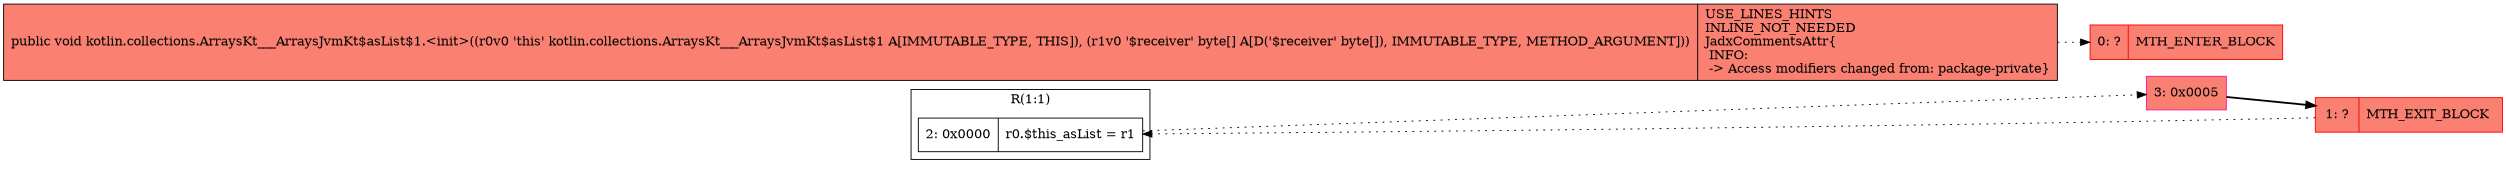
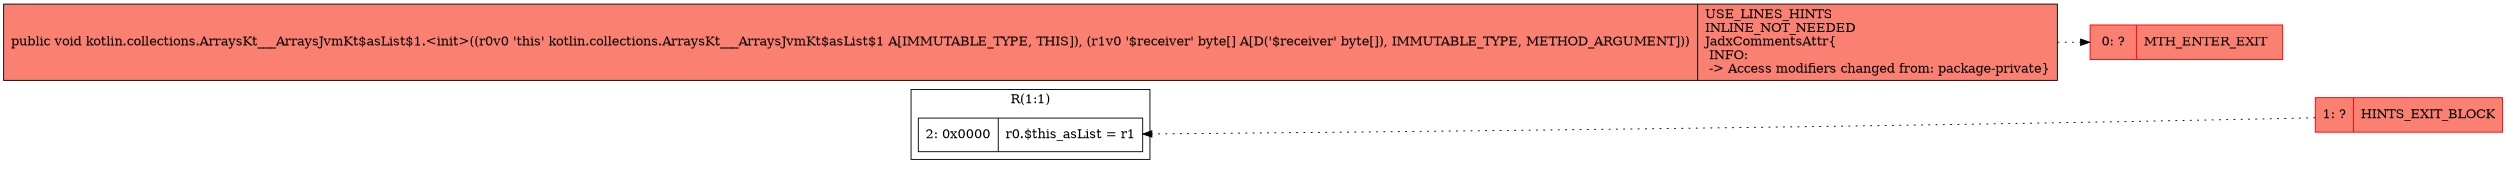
  digraph {
    rankdir=LR
    node [color=black fillcolor=salmon shape=record style=filled]
    edge [style=dotted]
    n1 [fillcolor=white label="{2\:\ 0x0000|r0.$this_asList = r1\l}"]
-   n2 [color=deeppink label="{3\:\ 0x0005}"]
-   n3 [color=red label="{1\:\ ?|MTH_EXIT_BLOCK\l}"]
-   n4 [color=red label="{0\:\ ?|MTH_ENTER_BLOCK\l}"]
+   n3 [color=red label="{1\:\ ?|HINTS_EXIT_BLOCK\l}"]
+   n4 [color=red label="{0\:\ ?|MTH_ENTER_EXIT\l}"]
    n5 [label="{public void kotlin.collections.ArraysKt___ArraysJvmKt$asList$1.\<init\>((r0v0 'this' kotlin.collections.ArraysKt___ArraysJvmKt$asList$1 A[IMMUTABLE_TYPE, THIS]), (r1v0 '$receiver' byte[] A[D('$receiver' byte[]), IMMUTABLE_TYPE, METHOD_ARGUMENT]))  | USE_LINES_HINTS\lINLINE_NOT_NEEDED\lJadxCommentsAttr\{\l INFO: \l \-\> Access modifiers changed from: package\-private\}\l}"]
    subgraph cluster_1 {
      label="R(1:1)"
      n1
    }
-   n1 -> n2
-   n2 -> n3 [style=bold]
    n3 -> n1
    n5 -> n4
  }
